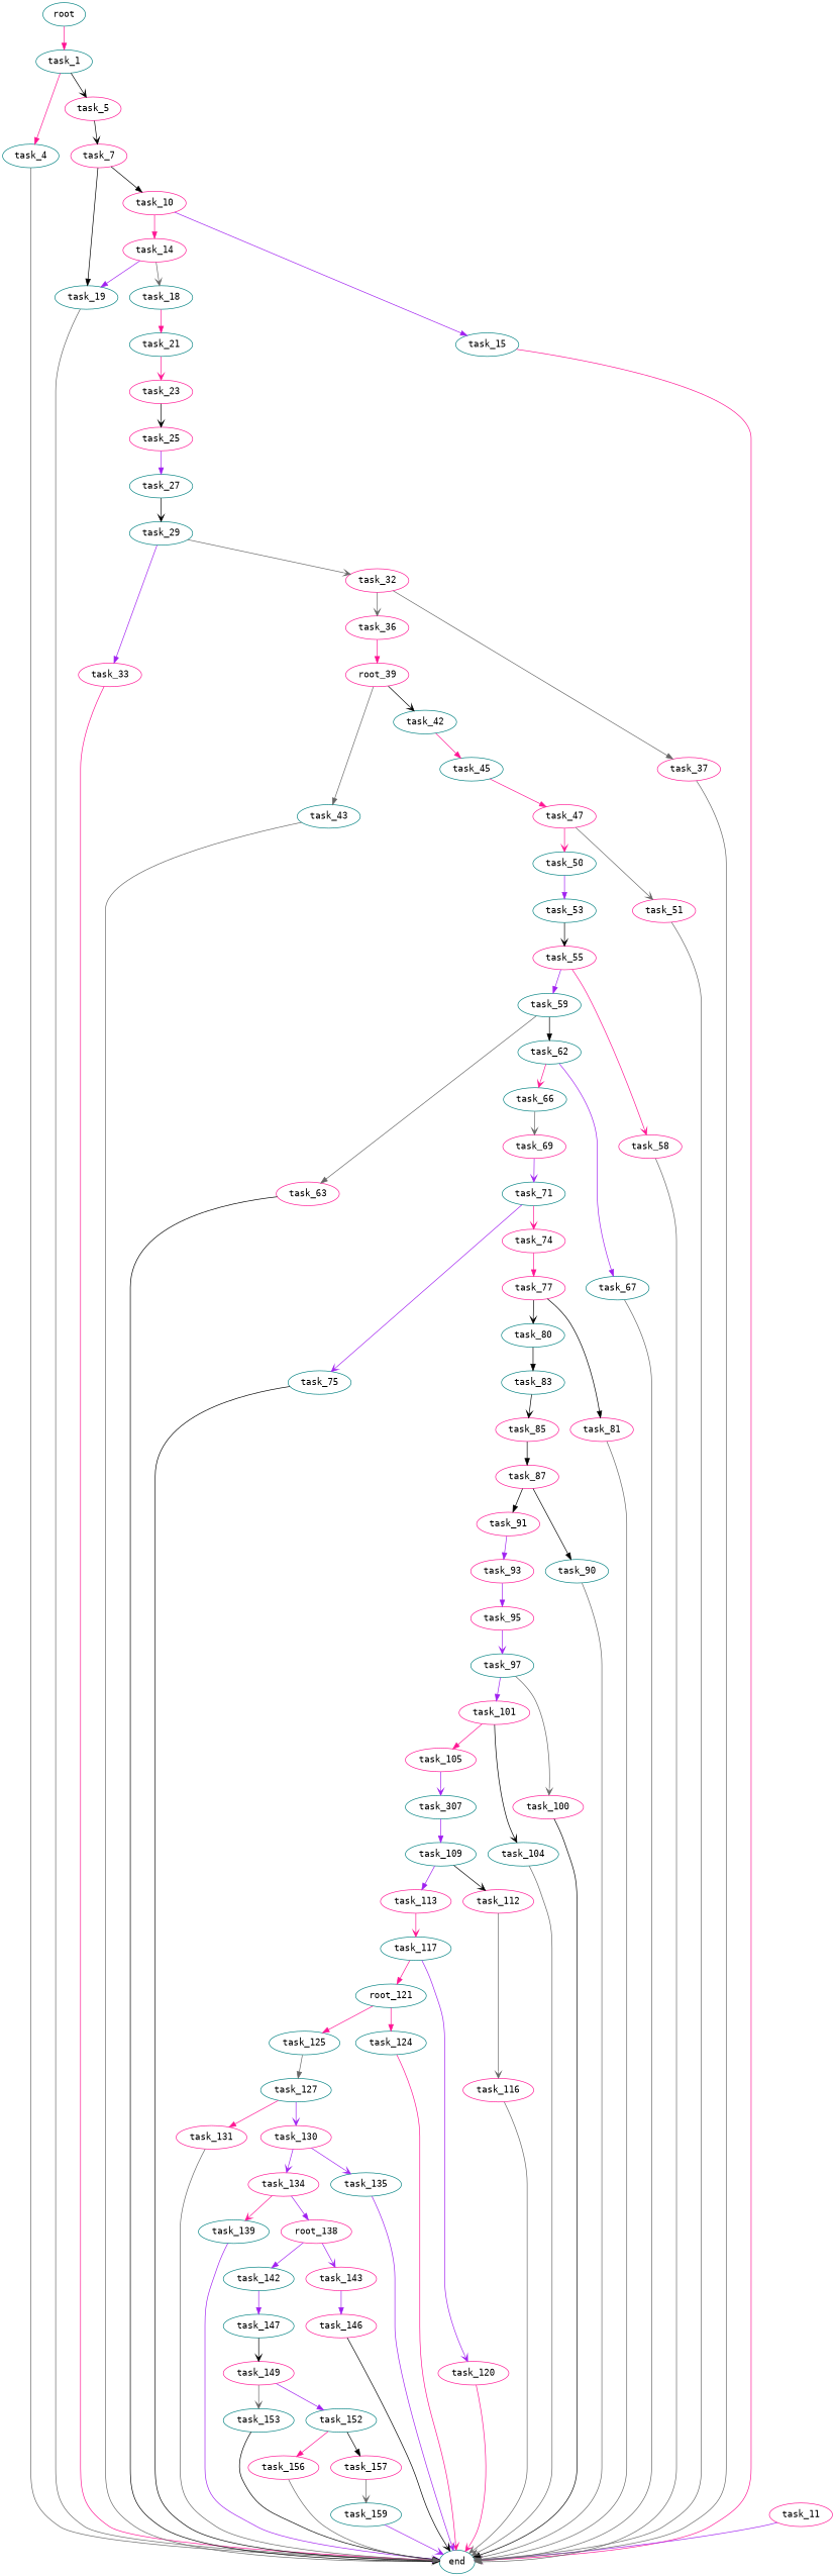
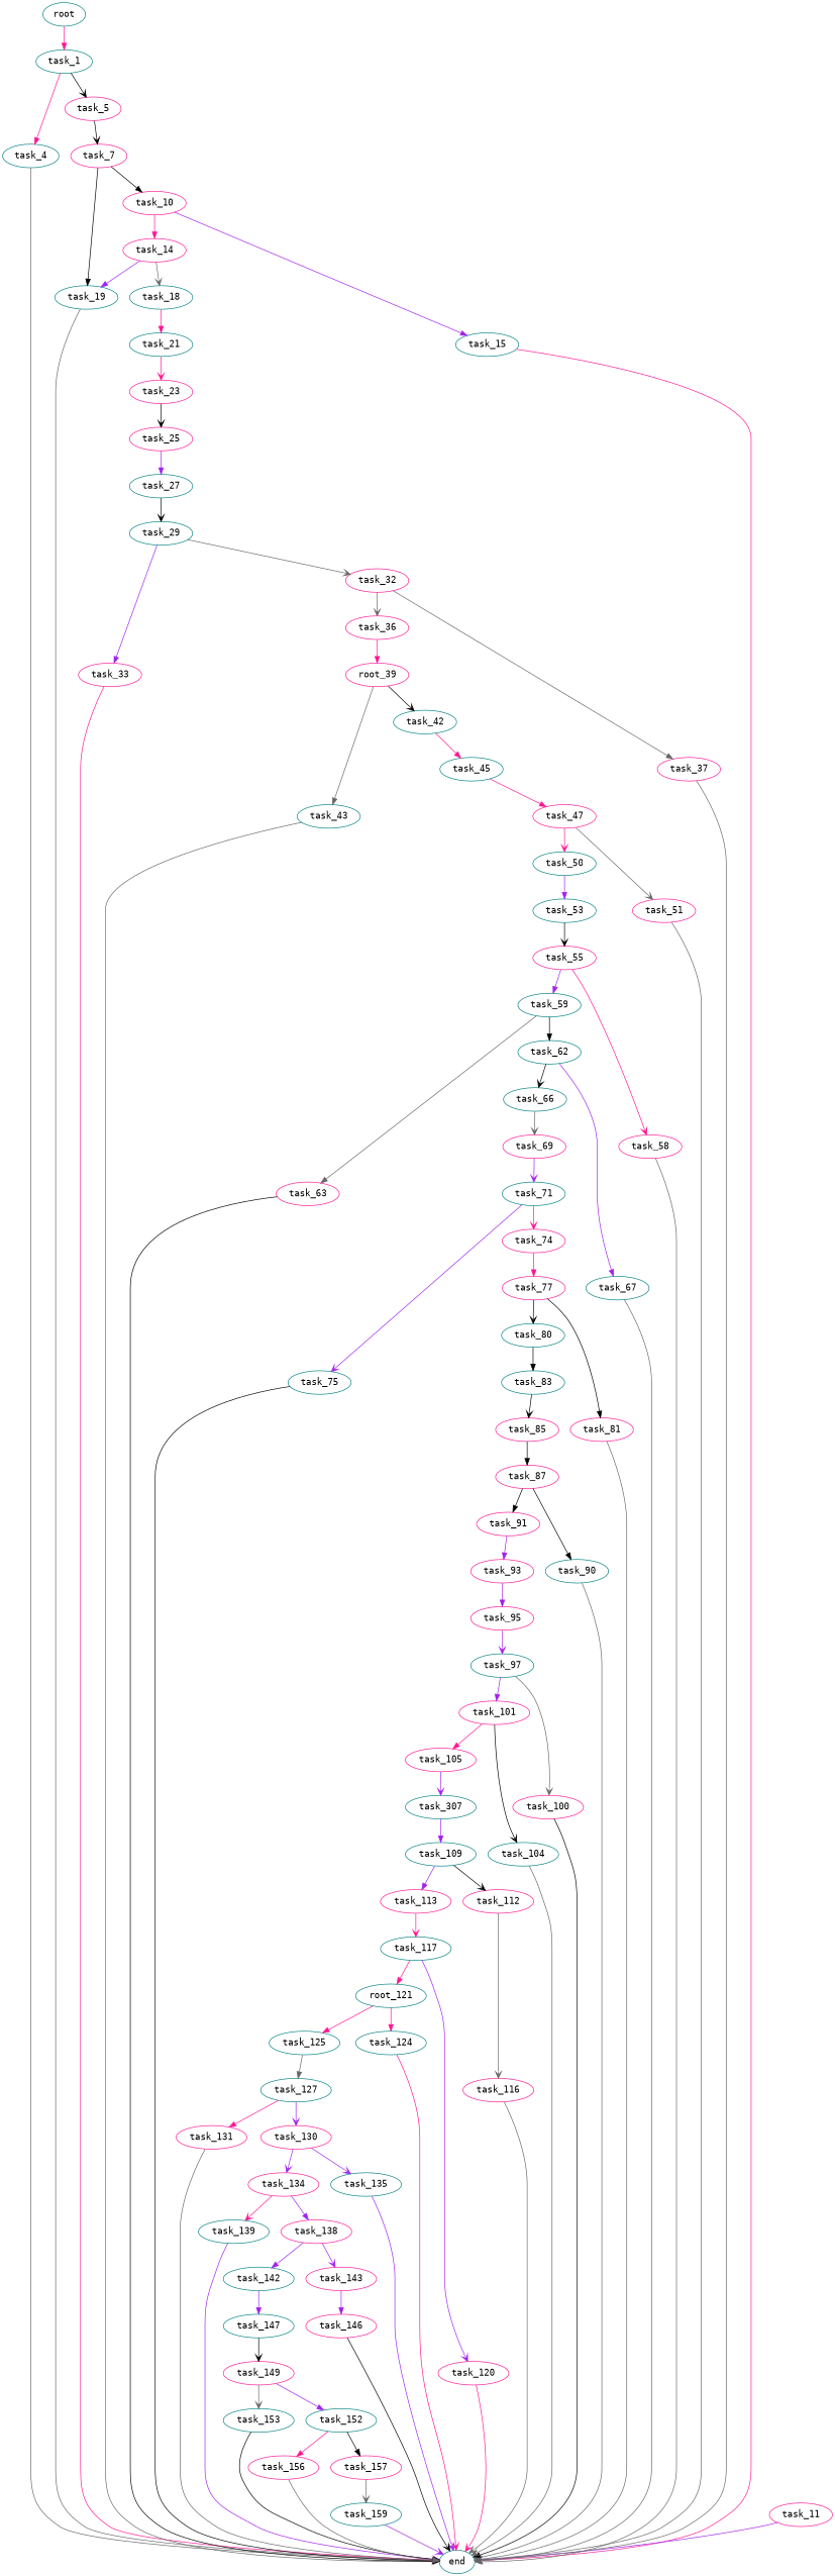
  digraph {
    fontname="DejaVu Sans Mono"
    node [color=deeppink fontname="DejaVu Sans Mono"]
    edge [arrowhead=normal color=purple fontname="DejaVu Sans Mono"]
    root [color=teal]
    task_1 [color=teal]
    task_4 [color=teal]
    task_5
    end [color=teal]
    task_7
    task_10
    task_19 [color=teal]
    task_14
    task_15 [color=teal]
    task_11
    task_18 [color=teal]
    task_21 [color=teal]
    task_23
    task_25
    task_27 [color=teal]
    task_29 [color=teal]
    task_32
    task_33
    task_36
    task_37
    n22 [label=root_39]
    task_42 [color=teal]
    task_43 [color=teal]
    task_45 [color=teal]
    task_47
    task_50 [color=teal]
    task_51
    task_53 [color=teal]
    task_55
    task_58
    task_59 [color=teal]
    task_62 [color=teal]
    task_63
    task_66 [color=teal]
    task_67 [color=teal]
    task_69
    task_71 [color=teal]
    task_74
    task_75 [color=teal]
    task_77
    task_80 [color=teal]
    task_81
    task_83 [color=teal]
    task_85
    task_87
    task_90 [color=teal]
    task_91
    task_93
    task_95
    task_97 [color=teal]
    task_100
    task_101
    task_104 [color=teal]
    task_105
    n56 [color=teal label=task_307]
    task_109 [color=teal]
    task_112
    task_113
    task_116
    task_117 [color=teal]
    task_120
    n63 [color=teal label=root_121]
    task_124 [color=teal]
    task_125 [color=teal]
    task_127 [color=teal]
    task_130
    task_131
    task_134
    task_135 [color=teal]
-   task_138 [label=root_138]
+   task_138
    task_139 [color=teal]
    task_142 [color=teal]
    task_143
    task_147 [color=teal]
    task_146
    task_149
    task_152 [color=teal]
    task_153 [color=teal]
    task_156
    task_157
    task_159 [color=teal]
    root -> task_1 [color=deeppink]
    task_1 -> task_4 [color=deeppink]
    task_1 -> task_5 [arrowhead=vee color=black]
    task_4 -> end [color=gray40]
    task_5 -> task_7 [arrowhead=vee color=black]
    task_7 -> task_10 [color=black]
    task_7 -> task_19 [color=black]
    task_10 -> task_14 [color=deeppink]
    task_10 -> task_15
    task_19 -> end [arrowhead=vee color=gray40]
    task_14 -> task_19
    task_14 -> task_18 [arrowhead=vee color=gray40]
    task_15 -> end [arrowhead=vee color=deeppink]
    task_11 -> end [arrowhead=vee]
    task_18 -> task_21 [color=deeppink]
    task_21 -> task_23 [arrowhead=vee color=deeppink]
    task_23 -> task_25 [arrowhead=vee color=black]
    task_25 -> task_27
    task_27 -> task_29 [arrowhead=vee color=black]
    task_29 -> task_32 [arrowhead=vee color=gray40]
    task_29 -> task_33
    task_32 -> task_36 [arrowhead=vee color=gray40]
    task_32 -> task_37 [color=gray40]
    task_33 -> end [color=deeppink]
    task_36 -> n22 [color=deeppink]
    task_37 -> end [arrowhead=vee color=gray40]
    n22 -> task_42 [arrowhead=vee color=black]
    n22 -> task_43 [color=gray40]
    task_42 -> task_45 [color=deeppink]
    task_43 -> end [arrowhead=vee color=gray40]
    task_45 -> task_47 [color=deeppink]
    task_47 -> task_50 [arrowhead=vee color=deeppink]
    task_47 -> task_51 [arrowhead=vee color=gray40]
    task_50 -> task_53
    task_51 -> end [arrowhead=vee color=gray40]
    task_53 -> task_55 [arrowhead=vee color=black]
    task_55 -> task_58 [arrowhead=vee color=deeppink]
    task_55 -> task_59
    task_58 -> end [color=gray40]
    task_59 -> task_62 [color=black]
    task_59 -> task_63 [color=gray40]
-   task_62 -> task_66 [arrowhead=vee color=deeppink]
+   task_62 -> task_66 [arrowhead=vee color=black]
    task_62 -> task_67
    task_63 -> end [color=black]
    task_66 -> task_69 [arrowhead=vee color=gray40]
    task_67 -> end [arrowhead=vee color=gray40]
    task_69 -> task_71 [arrowhead=vee]
    task_71 -> task_74 [arrowhead=vee color=deeppink]
    task_71 -> task_75 [arrowhead=vee]
    task_74 -> task_77 [color=deeppink]
    task_75 -> end [color=black]
    task_77 -> task_80 [arrowhead=vee color=black]
    task_77 -> task_81 [color=black]
    task_80 -> task_83 [color=black]
    task_81 -> end [arrowhead=vee color=gray40]
    task_83 -> task_85 [arrowhead=vee color=black]
    task_85 -> task_87 [color=black]
    task_87 -> task_90 [color=black]
    task_87 -> task_91 [color=black]
    task_90 -> end [color=gray40]
    task_91 -> task_93
    task_93 -> task_95
    task_95 -> task_97 [arrowhead=vee]
    task_97 -> task_100 [arrowhead=vee color=gray40]
    task_97 -> task_101
    task_100 -> end [color=black]
    task_101 -> task_104 [arrowhead=vee color=black]
    task_101 -> task_105 [color=deeppink]
    task_104 -> end [arrowhead=vee color=gray40]
    task_105 -> n56 [arrowhead=vee]
    n56 -> task_109
    task_109 -> task_112 [arrowhead=vee color=black]
    task_109 -> task_113
    task_112 -> task_116 [arrowhead=vee color=gray40]
    task_113 -> task_117 [arrowhead=vee color=deeppink]
    task_116 -> end [arrowhead=vee color=gray40]
    task_117 -> task_120 [arrowhead=vee]
    task_117 -> n63 [color=deeppink]
    task_120 -> end [arrowhead=vee color=deeppink]
    n63 -> task_124 [color=deeppink]
    n63 -> task_125 [color=deeppink]
    task_124 -> end [arrowhead=vee color=deeppink]
    task_125 -> task_127 [color=gray40]
    task_127 -> task_130 [arrowhead=vee]
    task_127 -> task_131 [color=deeppink]
    task_130 -> task_134 [arrowhead=vee]
    task_130 -> task_135 [arrowhead=vee]
    task_131 -> end [color=gray40]
    task_134 -> task_138
    task_134 -> task_139 [arrowhead=vee color=deeppink]
    task_135 -> end [arrowhead=vee]
    task_138 -> task_142
    task_138 -> task_143 [arrowhead=vee]
    task_139 -> end [arrowhead=vee]
    task_142 -> task_147
    task_143 -> task_146
    task_147 -> task_149 [arrowhead=vee color=black]
    task_146 -> end [arrowhead=vee color=black]
    task_149 -> task_152
    task_149 -> task_153 [arrowhead=vee color=gray40]
    task_152 -> task_156 [color=deeppink]
    task_152 -> task_157 [color=black]
    task_153 -> end [color=black]
    task_156 -> end [color=gray40]
    task_157 -> task_159 [arrowhead=vee color=gray40]
    task_159 -> end [arrowhead=vee]
  }
